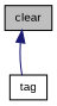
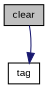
  digraph {
    rankdir=TB
    fontname="Liberation Sans"
    node [color=black fontname="Liberation Sans" fontsize=10 shape=record]
    n1 [fillcolor=grey75 fontcolor=black height=0.2 label=clear style=filled width=0.4]
    n2 [height=0.2 label=tag width=0.4]
-   n1 -> n2 [color=midnightblue dir=back fontname="Liberation Sans" fontsize=10 labelfontname=FreeSans labelfontsize=10 style=solid]
+   n2 -> n1 [color=midnightblue dir=back fontname="Liberation Sans" fontsize=10 labelfontname=FreeSans labelfontsize=10 style=solid]
  }
